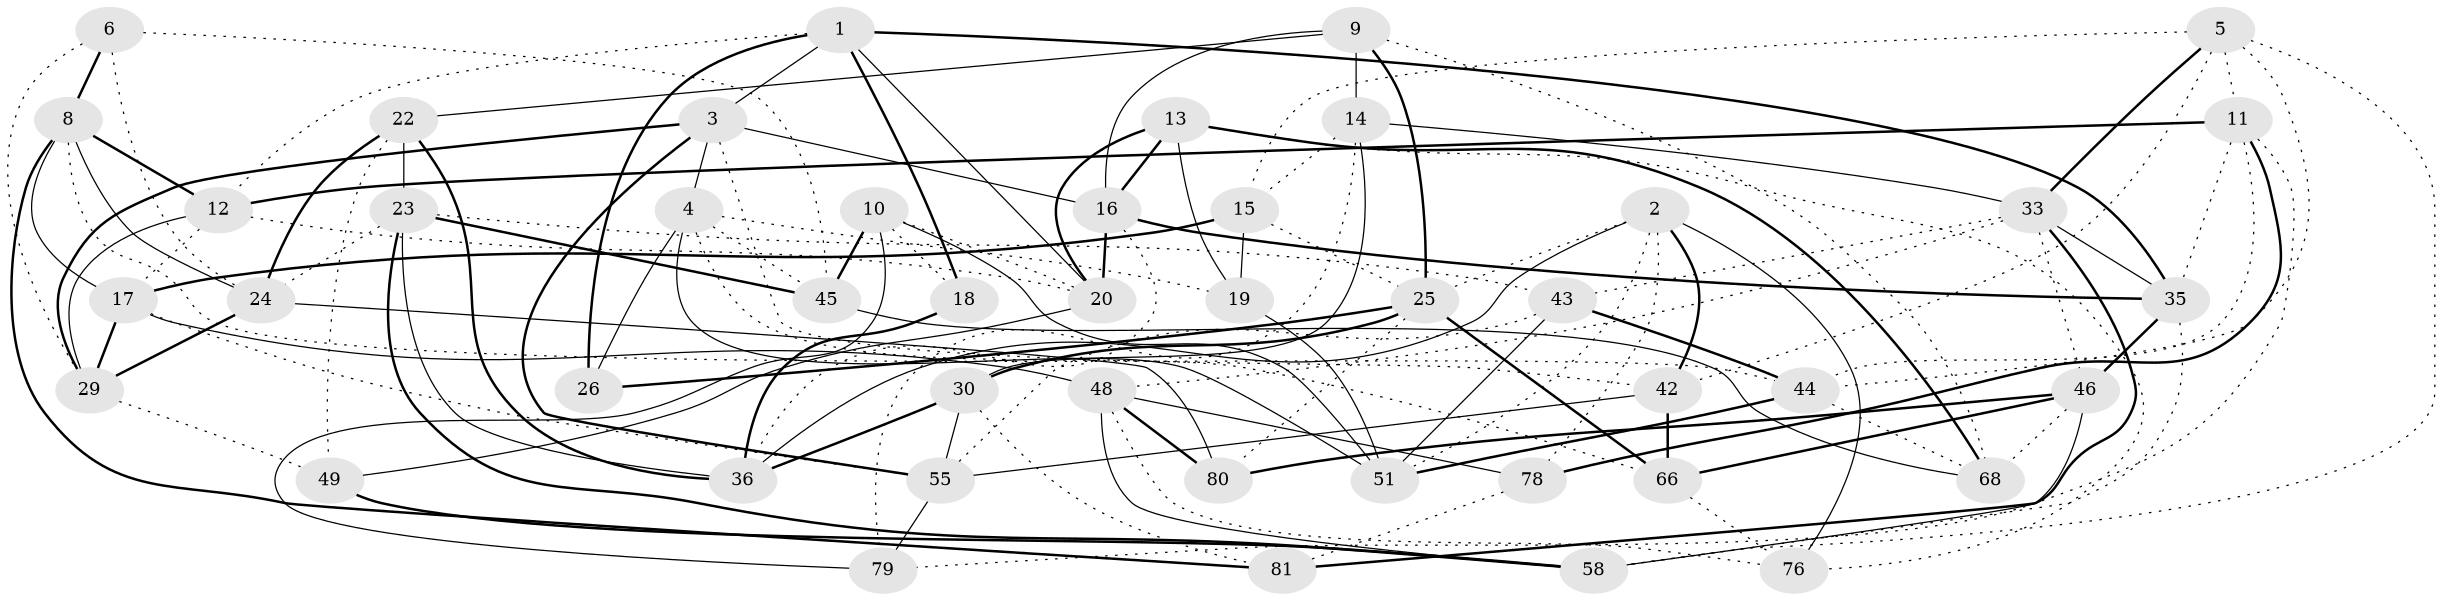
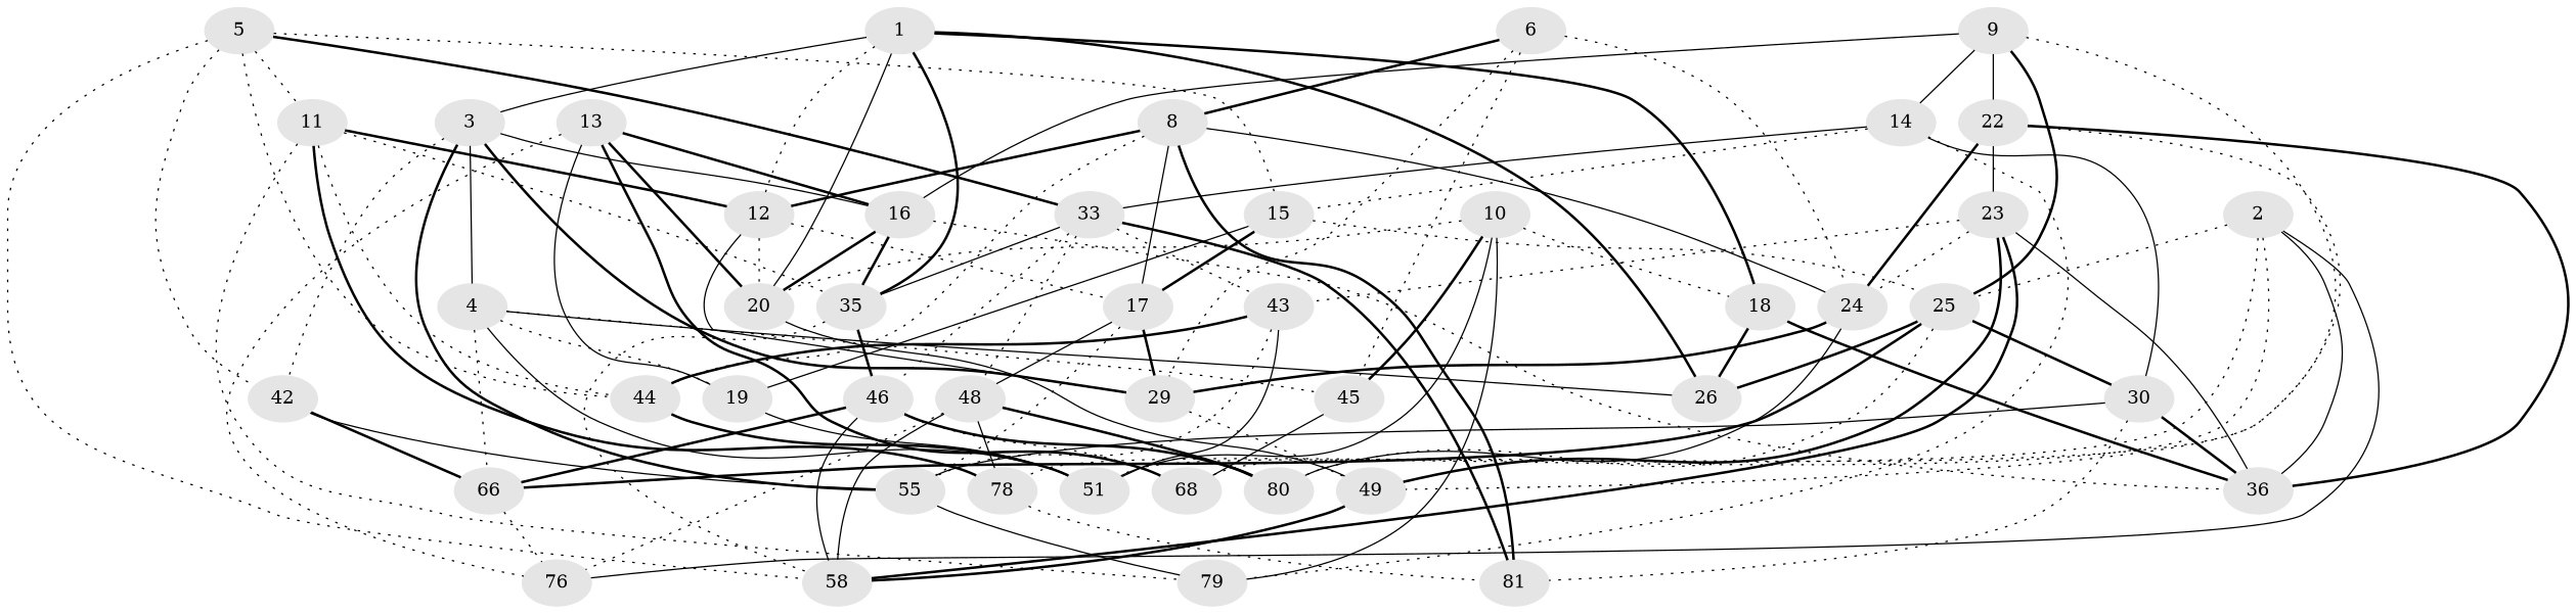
  graph {
    node [color=gray90 style=filled]
    edge [style=dotted]
    1 [super="+7"]
    3 [super="+53"]
    12 [super="+54"]
    18
    20 [super="+21"]
    26
    35 [super="+50"]
    42 [super="+73"]
    4 [super="+56"]
    16 [super="+64"]
    29 [super="+38"]
    55 [super="+62"]
    17 [super="+41"]
    36 [super="+63"]
    49
    58 [super="+61"]
    46 [super="+72"]
    2 [super="+70"]
    51 [super="+60"]
    76
    78
    25 [super="+27"]
    15 [super="+31"]
    19
    66 [super="+69"]
    81
    45 [super="+75"]
    79
    68 [super="+74"]
    5 [super="+40"]
    11 [super="+28"]
    33 [super="+39"]
    44 [super="+57"]
    48 [super="+52"]
    43 [super="+59"]
    8 [super="+47"]
    24 [super="+67"]
    6
    80
    9
    22 [super="+32"]
    14 [super="+34"]
    23 [super="+77"]
    30 [super="+65"]
    10 [super="+71"]
    13 [super="+37"]
    1 -- 3 [style=solid]
    1 -- 12
    1 -- 18 [style=bold]
    1 -- 20 [style=solid]
    1 -- 26 [style=bold]
    1 -- 35 [style=bold]
    3 -- 42
    3 -- 4 [style=solid]
    3 -- 16 [style=solid]
    3 -- 29 [style=bold]
    3 -- 55 [style=bold]
    12 -- 20
    12 -- 29 [style=solid]
    12 -- 17
+   18 -- 26 [style=bold]
    18 -- 36 [style=bold]
    20 -- 49 [style=solid]
    35 -- 58
    35 -- 46 [style=bold]
    42 -- 55 [style=solid]
    42 -- 66 [style=bold weight=2]
    4 -- 26 [style=solid]
    4 -- 51 [style=solid]
    4 -- 19
    4 -- 66
    4 -- 45
    16 -- 20 [style=bold]
    16 -- 35 [style=bold]
    16 -- 36
    29 -- 49
    55 -- 79 [style=solid]
    17 -- 29 [style=bold]
    17 -- 55
    17 -- 48 [style=solid]
    49 -- 58 [style=bold]
    46 -- 58 [style=solid]
    46 -- 66 [style=bold]
    46 -- 68
    46 -- 80 [style=bold]
-   2 -- 42 [style=bold]
    2 -- 36 [style=solid]
    2 -- 51
    2 -- 76 [style=solid]
    2 -- 78
    2 -- 25
    78 -- 81
    25 -- 26 [style=bold]
    25 -- 66 [style=bold]
    25 -- 80
    25 -- 30 [style=bold]
    15 -- 17 [style=bold]
    15 -- 25
    15 -- 19 [style=solid]
    19 -- 51 [style=solid]
    66 -- 76
    45 -- 68 [style=solid weight=2]
    5 -- 42
    5 -- 58
    5 -- 15
    5 -- 11
    5 -- 33 [style=bold]
    5 -- 44
    11 -- 12 [style=bold]
    11 -- 35
    11 -- 78 [style=bold]
    11 -- 79
    11 -- 44
    33 -- 35 [style=solid]
    33 -- 46
    33 -- 81 [style=bold]
    33 -- 48
    33 -- 43
    44 -- 51 [style=bold]
-   44 -- 68
    48 -- 58 [style=solid]
    48 -- 76
    48 -- 78 [style=solid]
    48 -- 80 [style=bold]
    43 -- 55
    43 -- 51 [style=solid]
    43 -- 44 [style=bold]
    8 -- 12 [style=bold]
    8 -- 17 [style=solid]
    8 -- 81 [style=bold]
    8 -- 44
    8 -- 24 [style=solid]
    24 -- 29 [style=bold]
    24 -- 80 [style=solid]
    6 -- 29
    6 -- 45
    6 -- 8 [style=bold]
    6 -- 24
    9 -- 16 [style=solid]
    9 -- 25 [style=bold]
    9 -- 68
    9 -- 22 [style=solid]
    9 -- 14 [style=solid]
    22 -- 36 [style=bold]
    22 -- 49
    22 -- 24 [style=bold]
    22 -- 23 [style=solid]
    14 -- 15
    14 -- 79
    14 -- 33 [style=solid]
    14 -- 30 [style=solid weight=2]
    23 -- 36 [style=solid]
    23 -- 58 [style=bold]
-   23 -- 45 [style=bold]
+   23 -- 49 [style=bold]
    23 -- 43
    23 -- 24
    30 -- 55 [style=solid]
    30 -- 36 [style=bold]
    30 -- 81
    10 -- 18
    10 -- 20
    10 -- 51 [style=solid]
    10 -- 45 [style=bold]
    10 -- 79 [style=solid]
    13 -- 20 [style=bold]
    13 -- 16 [style=bold]
    13 -- 76
    13 -- 19 [style=solid]
    13 -- 68 [style=bold]
  }
